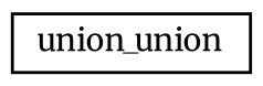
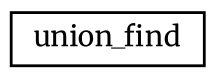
  digraph {
    rankdir=LR
    fontname=Merriweather
-   n1 [color=black fillcolor=white fontname=Merriweather fontsize=10 height=0.2 label=union_union shape=record style=filled width=0.4]
+   n1 [color=black fillcolor=white fontname=Merriweather fontsize=10 height=0.2 label=union_find shape=record style=filled width=0.4]
  }
